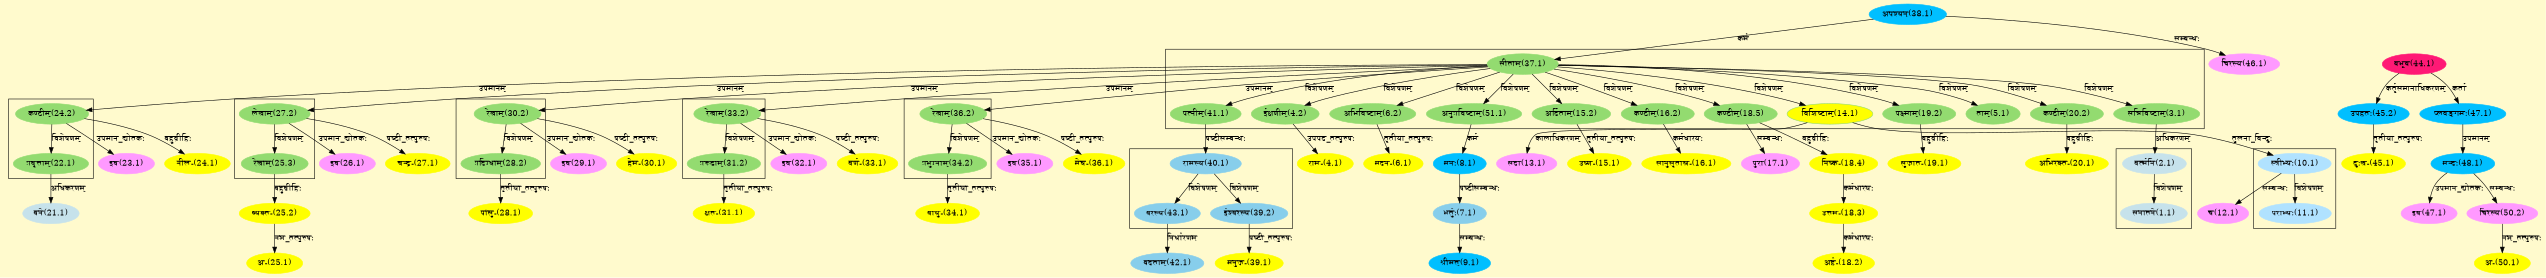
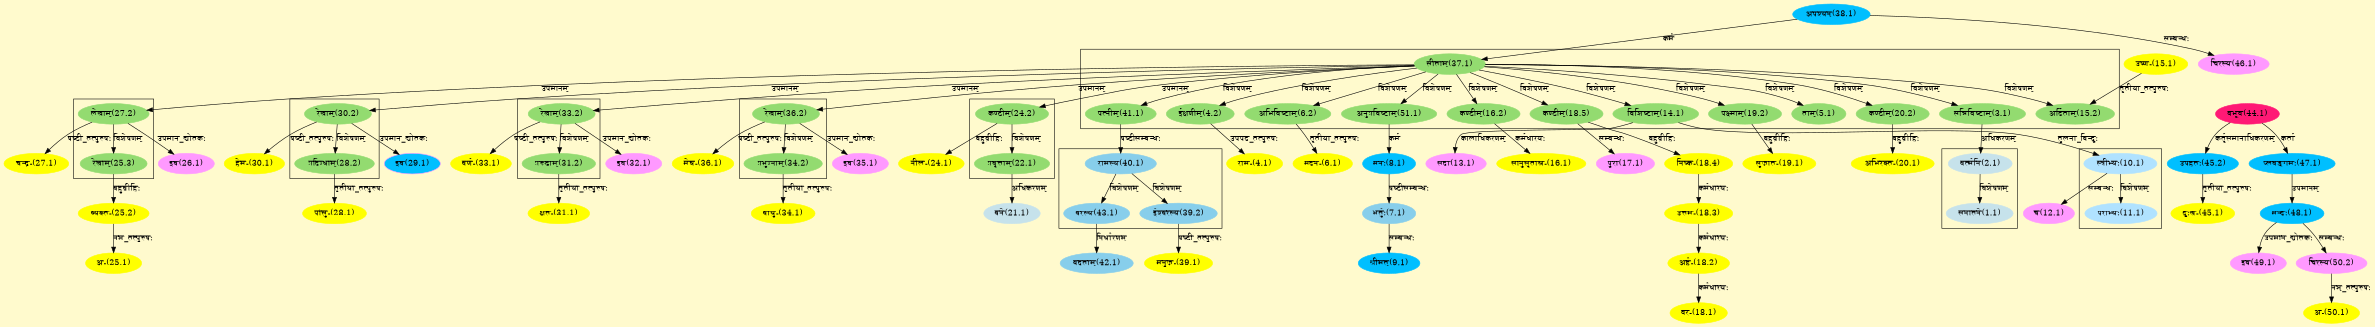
  digraph {
    bgcolor=lemonchiffon1
    compound=true
    rankdir=BT
    node [color="#93DB70" style=filled]
    edge [dir=back]
    n1 [color="#C6E2EB" label="सनातने(1.1)"]
    n2 [color="#C6E2EB" label="वर्त्मनि(2.1)"]
    n3 [label="सन्निविष्टाम्(3.1)"]
    n4 [label="सीताम्(37.1)"]
    n5 [label="ईक्षणीम्(4.2)"]
    n6 [label="ताम्(5.1)"]
    n7 [label="अभिविष्टाम्(6.2)"]
-   n8 [label="विशिष्टाम्(14.1)" fillcolor="#FFFF00"]
+   n8 [label="विशिष्टाम्(14.1)"]
    n9 [label="अर्दिताम्(15.2)"]
    n10 [label="कण्ठीम्(16.2)"]
    n11 [label="कण्ठीम्(18.5)"]
    n12 [label="पक्ष्माम्(19.2)"]
    n13 [label="कण्ठीम्(20.2)"]
    n14 [label="पत्नीम्(41.1)"]
    n15 [label="अनुप्रविष्टाम्(51.1)"]
    n16 [color="#B0E2FF" label="पराभ्यः(11.1)"]
    n17 [color="#B0E2FF" label="स्त्रीभ्यः(10.1)"]
    n18 [label="प्रवृत्ताम्(22.1)"]
    n19 [label="कण्ठीम्(24.2)"]
    n20 [label="रेखाम्(25.3)"]
    n21 [label="लेखाम्(27.2)"]
    n22 [label="प्रदिग्धाम्(28.2)"]
    n23 [label="रेखाम्(30.2)"]
    n24 [label="प्ररूढाम्(31.2)"]
    n25 [label="रेखाम्(33.2)"]
    n26 [label="प्रभुग्नाम्(34.2)"]
    n27 [label="रेखाम्(36.2)"]
    n28 [color="#87CEEB" label="ईश्वरस्य(39.2)"]
    n29 [color="#87CEEB" label="रामस्य(40.1)"]
    n30 [color="#87CEEB" label="वरस्य(43.1)"]
    n31 [color="#00BFFF" label="अपश्यन्(38.1)"]
    n32 [color="#FFFF00" label="राम-(4.1)"]
    n33 [color="#FFFF00" label="मदन-(6.1)"]
    n34 [color="#87CEEB" label="भर्तुः(7.1)"]
    n35 [color="#00BFFF" label="मनः(8.1)"]
    n36 [color="#00BFFF" label="श्रीमत्(9.1)"]
    n37 [color="#FF99FF" label="च(12.1)"]
    n38 [color="#FF99FF" label="सदा(13.1)"]
    n39 [color="#FFFF00" label="उष्ण-(15.1)"]
    n40 [color="#FFFF00" label="सानुसृतास्र-(16.1)"]
    n41 [color="#FF99FF" label="पुरा(17.1)"]
+   n42 [color="#FFFF00" label="वर-(18.1)"]
    n43 [color="#FFFF00" label="अर्ह-(18.2)"]
    n44 [color="#FFFF00" label="उत्तम-(18.3)"]
    n45 [color="#FFFF00" label="निष्क-(18.4)"]
    n46 [color="#FFFF00" label="सुजात-(19.1)"]
    n47 [color="#FFFF00" label="अभिरक्त-(20.1)"]
    n48 [color="#C6E2EB" label="वने(21.1)"]
-   n49 [color="#FF99FF" label="इव(23.1)"]
    n50 [color="#FFFF00" label="नील-(24.1)"]
    n51 [color="#FFFF00" label="अ-(25.1)"]
    n52 [color="#FFFF00" label="व्यक्त-(25.2)"]
    n53 [color="#FF99FF" label="इव(26.1)"]
    n54 [color="#FFFF00" label="चन्द्र-(27.1)"]
    n55 [color="#FFFF00" label="पांसु-(28.1)"]
-   n56 [color="#FF99FF" label="इव(29.1)"]
+   n56 [color="#FF99FF" label="इव(29.1)" fillcolor="#00BFFF"]
    n57 [color="#FFFF00" label="हेम-(30.1)"]
    n58 [color="#FFFF00" label="क्षत-(31.1)"]
    n59 [color="#FF99FF" label="इव(32.1)"]
    n60 [color="#FFFF00" label="वर्ण-(33.1)"]
    n61 [color="#FFFF00" label="वायु-(34.1)"]
    n62 [color="#FF99FF" label="इव(35.1)"]
    n63 [color="#FFFF00" label="मेघ-(36.1)"]
    n64 [color="#FF1975" label="बभूव(44.1)"]
    n65 [color="#FFFF00" label="मनुज-(39.1)"]
    n66 [color="#87CEEB" label="वदताम्(42.1)"]
    n67 [color="#FFFF00" label="दुःख-(45.1)"]
    n68 [color="#00BFFF" label="उपहतः(45.2)"]
    n69 [color="#FF99FF" label="चिरस्य(46.1)"]
    n70 [color="#00BFFF" label="प्लवङ्गमः(47.1)"]
    n71 [color="#00BFFF" label="मन्दः(48.1)"]
-   n72 [color="#FF99FF" label="इव(47.1)"]
+   n72 [color="#FF99FF" label="इव(49.1)"]
    n73 [color="#FFFF00" label="अ-(50.1)"]
    n74 [color="#FF99FF" label="चिरस्य(50.2)"]
    subgraph cluster_1 {
      n1
      n2
    }
    subgraph cluster_2 {
      n3
      n4
      n5
      n6
      n7
      n8
      n9
      n10
      n11
      n12
      n13
      n14
      n15
    }
    subgraph cluster_3 {
      n16
      n17
    }
    subgraph cluster_4 {
      n18
      n19
    }
    subgraph cluster_5 {
      n20
      n21
    }
    subgraph cluster_6 {
      n22
      n23
    }
    subgraph cluster_7 {
      n24
      n25
    }
    subgraph cluster_8 {
      n26
      n27
    }
    subgraph cluster_9 {
      n28
      n29
      n30
    }
    n1 -> n2 [label="विशेषणम्"]
    n2 -> n3 [label="अधिकरणम्"]
    n3 -> n4 [label="विशेषणम्"]
    n4 -> n31 [label="कर्म"]
    n5 -> n4 [label="विशेषणम्"]
    n6 -> n4 [label="विशेषणम्"]
    n7 -> n4 [label="विशेषणम्"]
    n8 -> n4 [label="विशेषणम्"]
    n9 -> n4 [label="विशेषणम्"]
    n10 -> n4 [label="विशेषणम्"]
    n11 -> n4 [label="विशेषणम्"]
    n12 -> n4 [label="विशेषणम्"]
    n13 -> n4 [label="विशेषणम्"]
    n14 -> n4 [label="विशेषणम्"]
    n15 -> n4 [label="विशेषणम्"]
    n16 -> n17 [label="विशेषणम्"]
    n17 -> n8 [label="तुलना_बिन्दुः"]
    n18 -> n19 [label="विशेषणम्"]
    n19 -> n4 [label="उपमानम्"]
    n20 -> n21 [label="विशेषणम्"]
    n21 -> n4 [label="उपमानम्"]
    n22 -> n23 [label="विशेषणम्"]
    n23 -> n4 [label="उपमानम्"]
    n24 -> n25 [label="विशेषणम्"]
    n25 -> n4 [label="उपमानम्"]
    n26 -> n27 [label="विशेषणम्"]
    n27 -> n4 [label="उपमानम्"]
    n28 -> n29 [label="विशेषणम्"]
    n29 -> n14 [label="षष्ठीसम्बन्धः"]
    n30 -> n29 [label="विशेषणम्"]
    n32 -> n5 [label="उपपद_तत्पुरुषः"]
    n33 -> n7 [label="तृतीया_तत्पुरुषः"]
    n34 -> n35 [label="षष्ठीसम्बन्धः"]
    n35 -> n15 [label="कर्म"]
    n36 -> n34 [label="सम्बन्धः"]
    n37 -> n17 [label="सम्बन्धः"]
    n38 -> n8 [label="कालाधिकरणम्"]
-   n39 -> n9 [label="तृतीया_तत्पुरुषः"]
+   n9 -> n39 [label="तृतीया_तत्पुरुषः"]
    n40 -> n10 [label="कर्मधारयः"]
    n41 -> n11 [label="सम्बन्धः"]
+   n42 -> n43 [label="कर्मधारयः"]
    n43 -> n44 [label="कर्मधारयः"]
    n44 -> n45 [label="कर्मधारयः"]
    n45 -> n11 [label="बहुव्रीहिः"]
    n46 -> n12 [label="बहुव्रीहिः"]
    n47 -> n13 [label="बहुव्रीहिः"]
    n48 -> n18 [label="अधिकरणम्"]
-   n49 -> n19 [label="उपमान_द्योतकः"]
    n50 -> n19 [label="बहुव्रीहिः"]
    n51 -> n52 [label="नञ_तत्पुरुषः"]
    n52 -> n20 [label="बहुव्रीहिः"]
    n53 -> n21 [label="उपमान_द्योतकः"]
    n54 -> n21 [label="षष्ठी_तत्पुरुषः"]
    n55 -> n22 [label="तृतीया_तत्पुरुषः"]
    n56 -> n23 [label="उपमान_द्योतकः"]
    n57 -> n23 [label="षष्ठी_तत्पुरुषः"]
    n58 -> n24 [label="तृतीया_तत्पुरुषः"]
    n59 -> n25 [label="उपमान_द्योतकः"]
    n60 -> n25 [label="षष्ठी_तत्पुरुषः"]
    n61 -> n26 [label="तृतीया_तत्पुरुषः"]
    n62 -> n27 [label="उपमान_द्योतकः"]
    n63 -> n27 [label="षष्ठी_तत्पुरुषः"]
    n65 -> n28 [label="षष्ठी_तत्पुरुषः"]
    n66 -> n30 [label="निर्धारणम्"]
    n67 -> n68 [label="तृतीया_तत्पुरुषः"]
    n68 -> n64 [label="कर्तृसमानाधिकरणम्"]
    n69 -> n31 [label="सम्बन्धः"]
    n70 -> n64 [label="कर्ता"]
    n71 -> n70 [label="उपमानम्"]
    n72 -> n71 [label="उपमान_द्योतकः"]
    n73 -> n74 [label="नञ्_तत्पुरुषः"]
    n74 -> n71 [label="सम्बन्धः"]
  }
